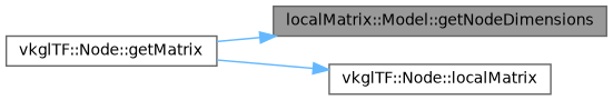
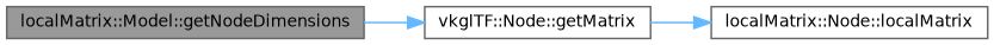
  digraph {
    rankdir=LR
    node [color=grey40 fillcolor=white fontname=Helvetica fontsize=10 shape=box style=filled]
    edge [color=steelblue1 fontname=Helvetica fontsize=10 labelfontname=Helvetica labelfontsize=10 style=solid]
    n1 [color=gray40 fillcolor=grey60 fontcolor=black height=0.2 label="localMatrix::Model::getNodeDimensions" width=0.4]
    n2 [height=0.2 label="vkglTF::Node::getMatrix" width=0.4]
-   n3 [height=0.2 label="vkglTF::Node::localMatrix" width=0.4]
-   n2 -> n1
+   n3 [height=0.2 label="localMatrix::Node::localMatrix" width=0.4]
+   n1 -> n2
    n2 -> n3
  }
